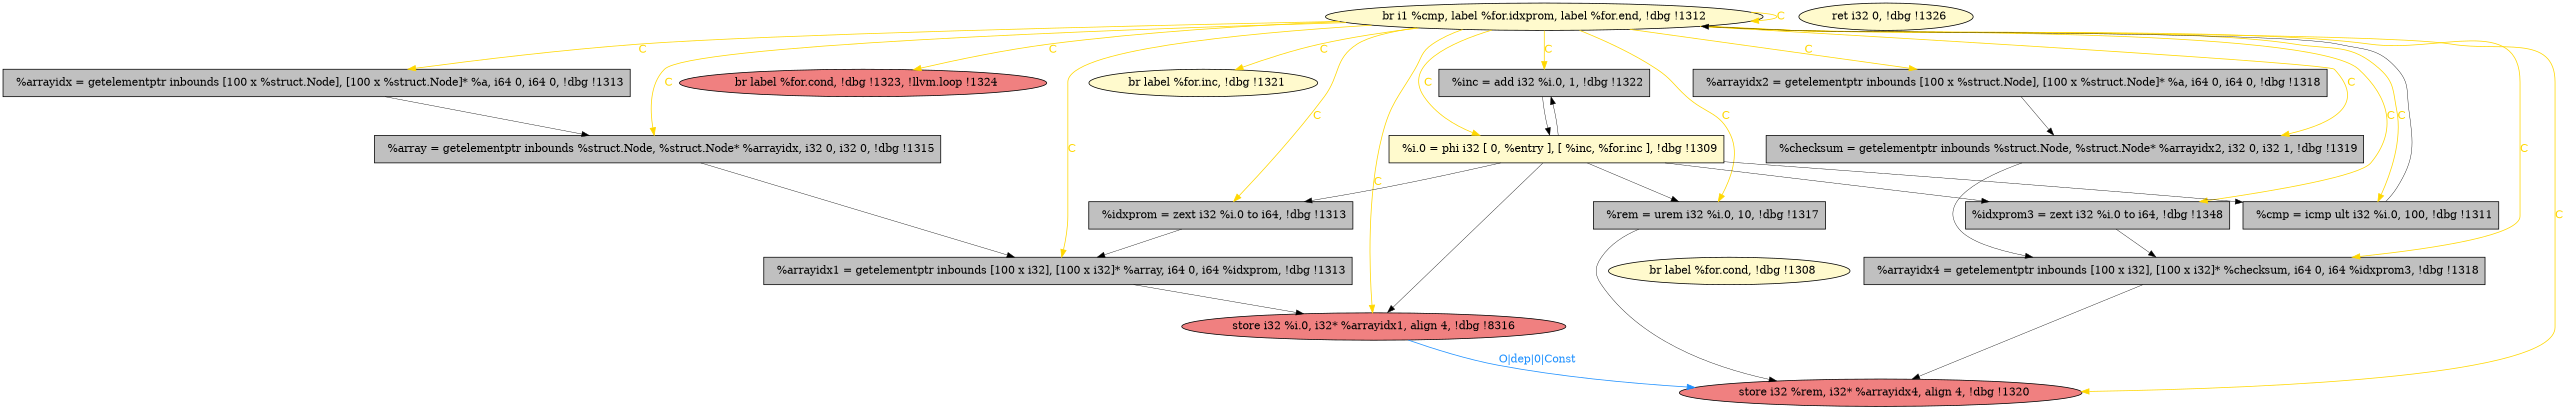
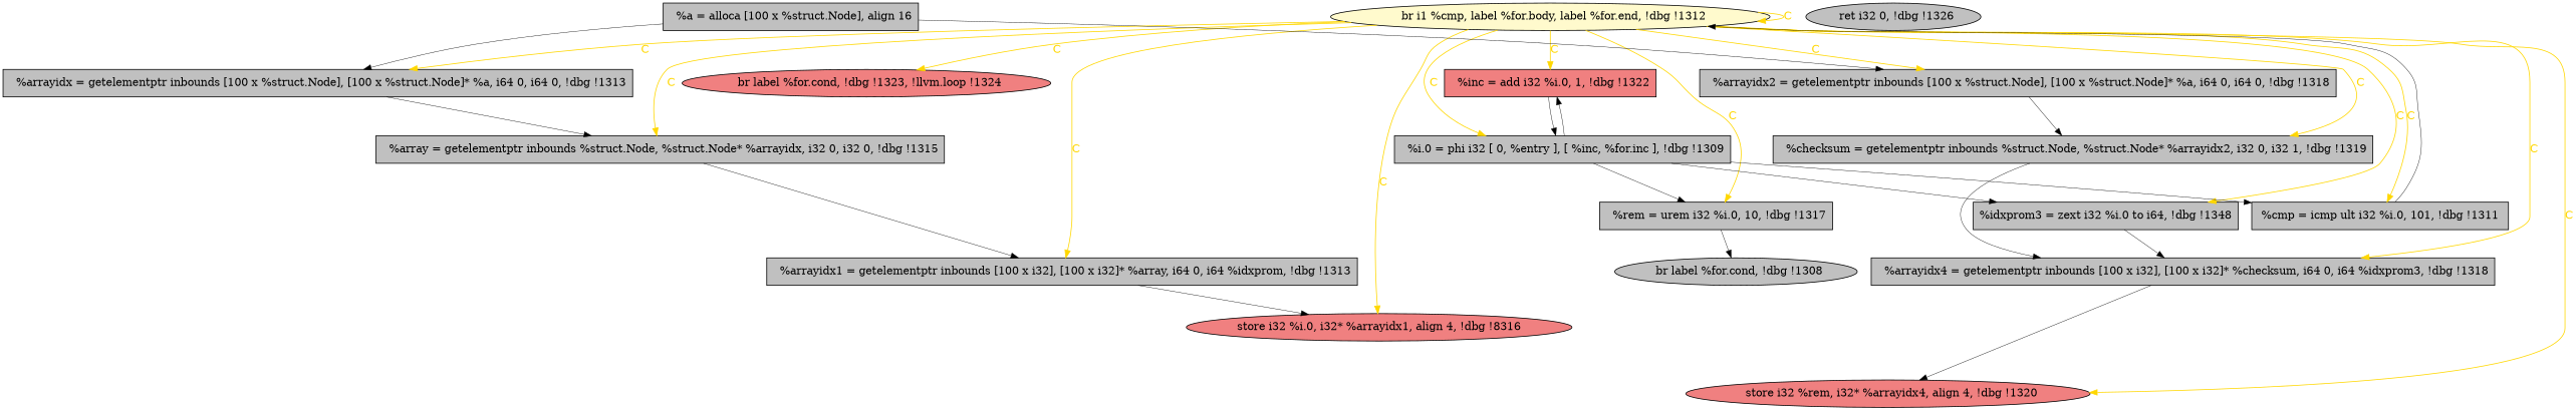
  digraph {
    node [fillcolor=grey shape=rectangle style=filled]
    edge [color=black fontcolor=black penwidth=0.5 style=solid]
-   n1 [label="  %idxprom = zext i32 %i.0 to i64, !dbg !1313"]
    n2 [label="  %arrayidx1 = getelementptr inbounds [100 x i32], [100 x i32]* %array, i64 0, i64 %idxprom, !dbg !1313"]
    n3 [fillcolor=lightcoral label="store i32 %i.0, i32* %arrayidx1, align 4, !dbg !8316" shape=ellipse]
    n4 [fillcolor=lightcoral label="  store i32 %rem, i32* %arrayidx4, align 4, !dbg !1320" shape=ellipse]
-   n5 [fillcolor=lemonchiffon label="br i1 %cmp, label %for.idxprom, label %for.end, !dbg !1312" shape=ellipse]
-   n6 [label="  %inc = add i32 %i.0, 1, !dbg !1322"]
+   n5 [fillcolor=lemonchiffon label="  br i1 %cmp, label %for.body, label %for.end, !dbg !1312" shape=ellipse]
+   n6 [fillcolor=lightcoral label="  %inc = add i32 %i.0, 1, !dbg !1322"]
    n7 [label="  %rem = urem i32 %i.0, 10, !dbg !1317"]
    n8 [fillcolor=lightcoral label="  br label %for.cond, !dbg !1323, !llvm.loop !1324" shape=ellipse]
    n9 [label="  %checksum = getelementptr inbounds %struct.Node, %struct.Node* %arrayidx2, i32 0, i32 1, !dbg !1319"]
    n10 [label="  %arrayidx2 = getelementptr inbounds [100 x %struct.Node], [100 x %struct.Node]* %a, i64 0, i64 0, !dbg !1318"]
-   n11 [fillcolor=lemonchiffon label="  br label %for.inc, !dbg !1321" shape=ellipse]
    n12 [label="  %arrayidx = getelementptr inbounds [100 x %struct.Node], [100 x %struct.Node]* %a, i64 0, i64 0, !dbg !1313"]
    n13 [label="  %array = getelementptr inbounds %struct.Node, %struct.Node* %arrayidx, i32 0, i32 0, !dbg !1315"]
    n14 [label="%idxprom3 = zext i32 %i.0 to i64, !dbg !1348"]
    n15 [label="  %arrayidx4 = getelementptr inbounds [100 x i32], [100 x i32]* %checksum, i64 0, i64 %idxprom3, !dbg !1318"]
-   n16 [fillcolor=lemonchiffon label="  %i.0 = phi i32 [ 0, %entry ], [ %inc, %for.inc ], !dbg !1309"]
-   n17 [label="  %cmp = icmp ult i32 %i.0, 100, !dbg !1311"]
-   n18 [fillcolor=lemonchiffon label="  br label %for.cond, !dbg !1308" shape=ellipse]
-   n19 [fillcolor=lemonchiffon label="  ret i32 0, !dbg !1326" shape=ellipse]
-   n1 -> n2
+   n16 [label="  %i.0 = phi i32 [ 0, %entry ], [ %inc, %for.inc ], !dbg !1309"]
+   n17 [label="%cmp = icmp ult i32 %i.0, 101, !dbg !1311"]
+   n18 [label="  br label %for.cond, !dbg !1308" shape=ellipse]
+   n19 [label="  ret i32 0, !dbg !1326" shape=ellipse]
+   n20 [label="  %a = alloca [100 x %struct.Node], align 16"]
    n2 -> n3
-   n3 -> n4 [color=dodgerblue fontcolor=dodgerblue label="O|dep|0|Const" penwidth=1.0]
-   n5 -> n1 [color=gold fontcolor=gold label=C penwidth=1.0]
    n5 -> n2 [color=gold fontcolor=gold label=C penwidth=1.0]
    n5 -> n3 [color=gold fontcolor=gold label=C penwidth=1.0]
    n5 -> n4 [color=gold fontcolor=gold label=C penwidth=1.0]
    n5 -> n5 [color=gold fontcolor=gold label=C penwidth=1.0]
    n5 -> n6 [color=gold fontcolor=gold label=C penwidth=1.0]
    n5 -> n7 [color=gold fontcolor=gold label=C penwidth=1.0]
    n5 -> n8 [color=gold fontcolor=gold label=C penwidth=1.0]
    n5 -> n9 [color=gold fontcolor=gold label=C penwidth=1.0]
    n5 -> n10 [color=gold fontcolor=gold label=C penwidth=1.0]
-   n5 -> n11 [color=gold fontcolor=gold label=C penwidth=1.0]
    n5 -> n12 [color=gold fontcolor=gold label=C penwidth=1.0]
    n5 -> n13 [color=gold fontcolor=gold label=C penwidth=1.0]
    n5 -> n14 [color=gold fontcolor=gold label=C penwidth=1.0]
    n5 -> n15 [color=gold fontcolor=gold label=C penwidth=1.0]
    n5 -> n16 [color=gold fontcolor=gold label=C penwidth=1.0]
    n5 -> n17 [color=gold fontcolor=gold label=C penwidth=1.0]
    n6 -> n16
-   n7 -> n4
+   n7 -> n18
    n9 -> n15
    n10 -> n9
    n12 -> n13
    n13 -> n2
    n14 -> n15
    n15 -> n4
-   n16 -> n1
-   n16 -> n3
    n16 -> n6
    n16 -> n7
    n16 -> n14
    n16 -> n17
    n17 -> n5
+   n20 -> n10
+   n20 -> n12
  }
